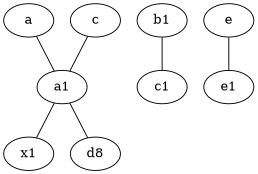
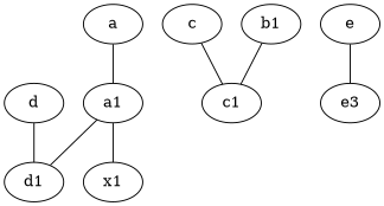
  graph {
    fontname="DejaVu Serif"
    node [fontname="DejaVu Serif" labelfontsize=50]
    edge [fontname="DejaVu Serif"]
    a1
    x1
-   d1 [label=d8]
+   d1
+   d
    a
    c
    c1
    b1
    e
-   e1
+   e1 [label=e3]
    a1 -- x1
    a1 -- d1
+   d -- d1
    a -- a1
-   c -- a1
+   c -- c1
    b1 -- c1
    e -- e1
  }
